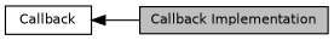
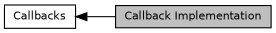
  digraph {
    rankdir=LR
    fontname="DejaVu Sans"
    node [color=black fontname="DejaVu Sans" fontsize=10 shape=record style=filled]
-   n1 [fillcolor=white height=0.2 label=Callback width=0.4]
+   n1 [fillcolor=white height=0.2 label=Callbacks width=0.4]
    n2 [fillcolor=grey75 fontcolor=black height=0.2 label="Callback Implementation" width=0.4]
    n1 -> n2 [dir=back fontname="DejaVu Sans" fontsize=10 labelfontname=Helvetica labelfontsize=10 shape=plaintext style=solid]
  }
